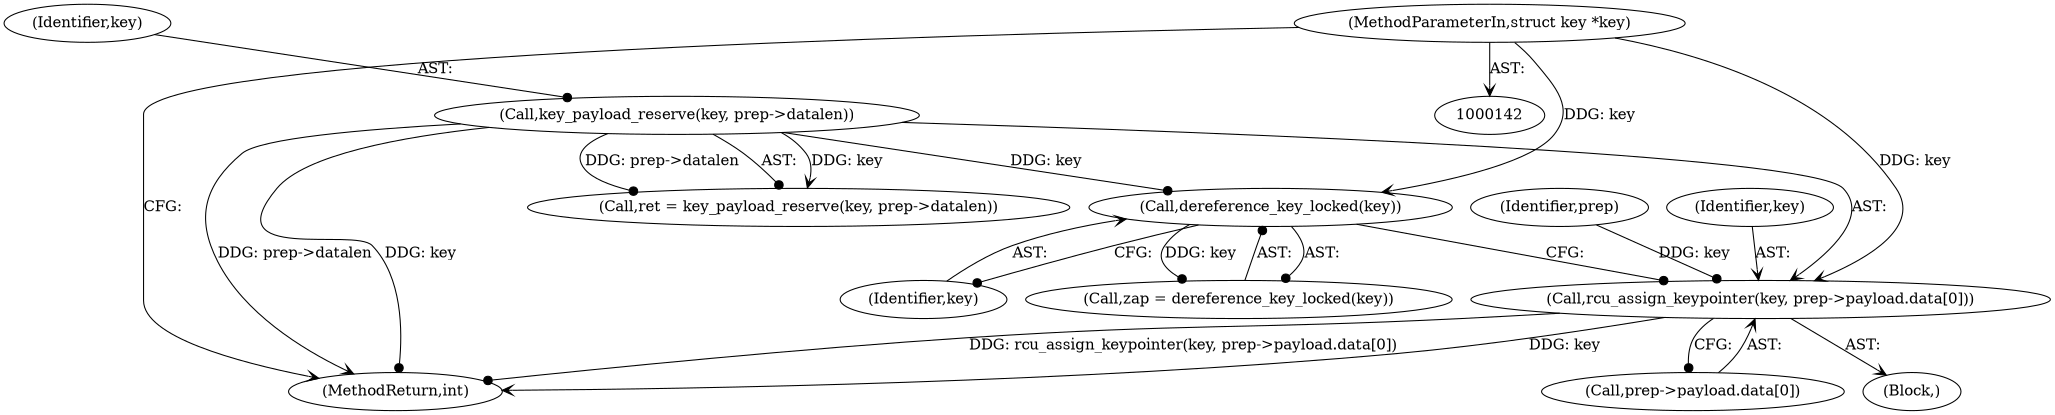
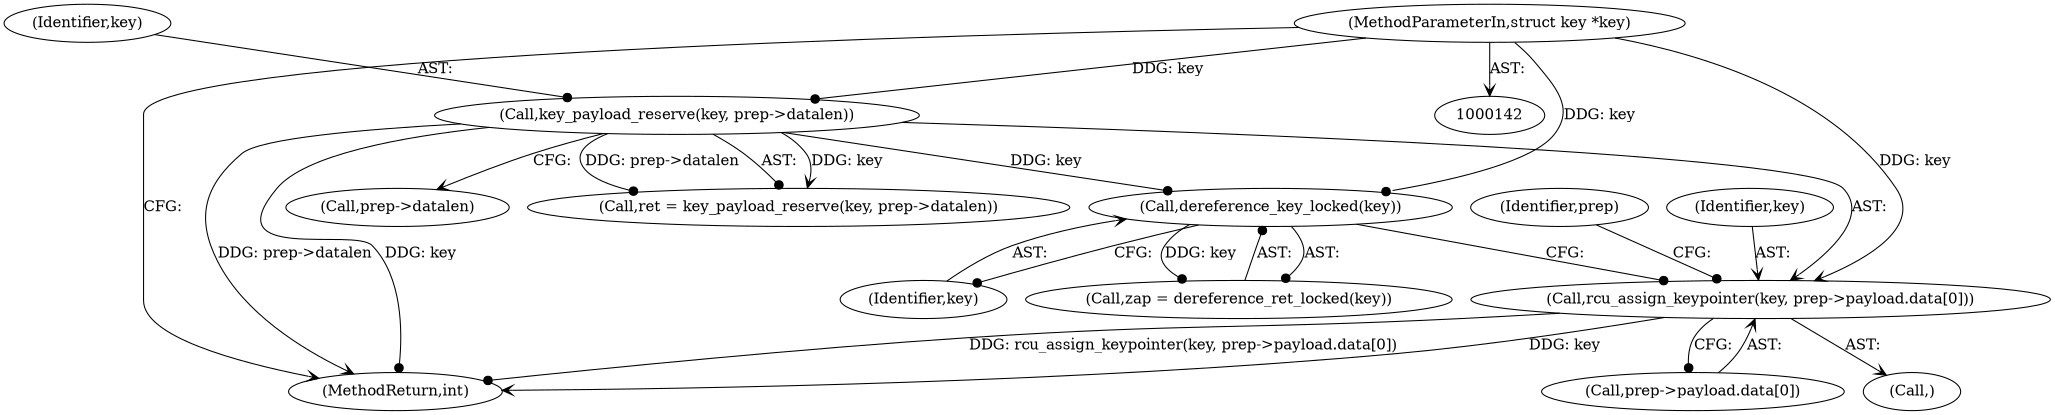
  digraph {
    edge [arrowhead=dot]
    n1 [label="(Call,rcu_assign_keypointer(key, prep->payload.data[0]))"]
    n2 [label="(MethodReturn,int)"]
    n3 [label="(Call,prep->payload.data[0])"]
-   n4 [label="(Block,)"]
+   n4 [label="(Call,)"]
    n5 [label="(Call,dereference_key_locked(key))"]
    n6 [label="(Identifier,key)"]
-   n7 [label="(Call,zap = dereference_key_locked(key))"]
+   n7 [label="(Call,zap = dereference_ret_locked(key))"]
    n8 [label="(Call,key_payload_reserve(key, prep->datalen))"]
+   n9 [label="(Call,prep->datalen)"]
    n10 [label="(Call,ret = key_payload_reserve(key, prep->datalen))"]
    n11 [label="(MethodParameterIn,struct key *key)"]
    n12 [label=1000142]
    n13 [label="(Identifier,prep)"]
    n14 [label="(Identifier,key)"]
    n15 [label="(Identifier,key)"]
    n1 -> n2 [label="DDG: rcu_assign_keypointer(key, prep->payload.data[0])"]
    n1 -> n2 [arrowhead=vee label="DDG: key"]
    n1 -> n3 [label="CFG: "]
    n1 -> n4 [arrowhead=vee label="AST: "]
    n3 -> n1 [arrowhead=vee label="AST: "]
    n5 -> n1 [label="CFG: "]
    n5 -> n6 [label="CFG: "]
    n5 -> n7 [label="AST: "]
    n5 -> n7 [label="DDG: key"]
    n6 -> n5 [arrowhead=vee label="AST: "]
    n7 -> n5 [label="AST: "]
    n8 -> n1 [arrowhead=vee label="AST: "]
    n8 -> n2 [arrowhead=vee label="DDG: prep->datalen"]
    n8 -> n2 [label="DDG: key"]
    n8 -> n5 [label="DDG: key"]
+   n8 -> n9 [arrowhead=vee label="CFG: "]
    n8 -> n10 [label="AST: "]
    n8 -> n10 [arrowhead=vee label="DDG: key"]
    n8 -> n10 [label="DDG: prep->datalen"]
    n11 -> n1 [arrowhead=vee label="DDG: key"]
    n11 -> n2 [arrowhead=vee label="CFG: "]
-   n11 -> n5 [arrowhead=vee label="DDG: key"]
+   n11 -> n5 [label="DDG: key"]
+   n11 -> n8 [label="DDG: key"]
    n11 -> n12 [arrowhead=vee label="AST: "]
-   n13 -> n1 [label="DDG: key"]
+   n13 -> n1 [label="CFG: "]
    n14 -> n1 [arrowhead=vee label="AST: "]
    n15 -> n8 [label="AST: "]
  }
